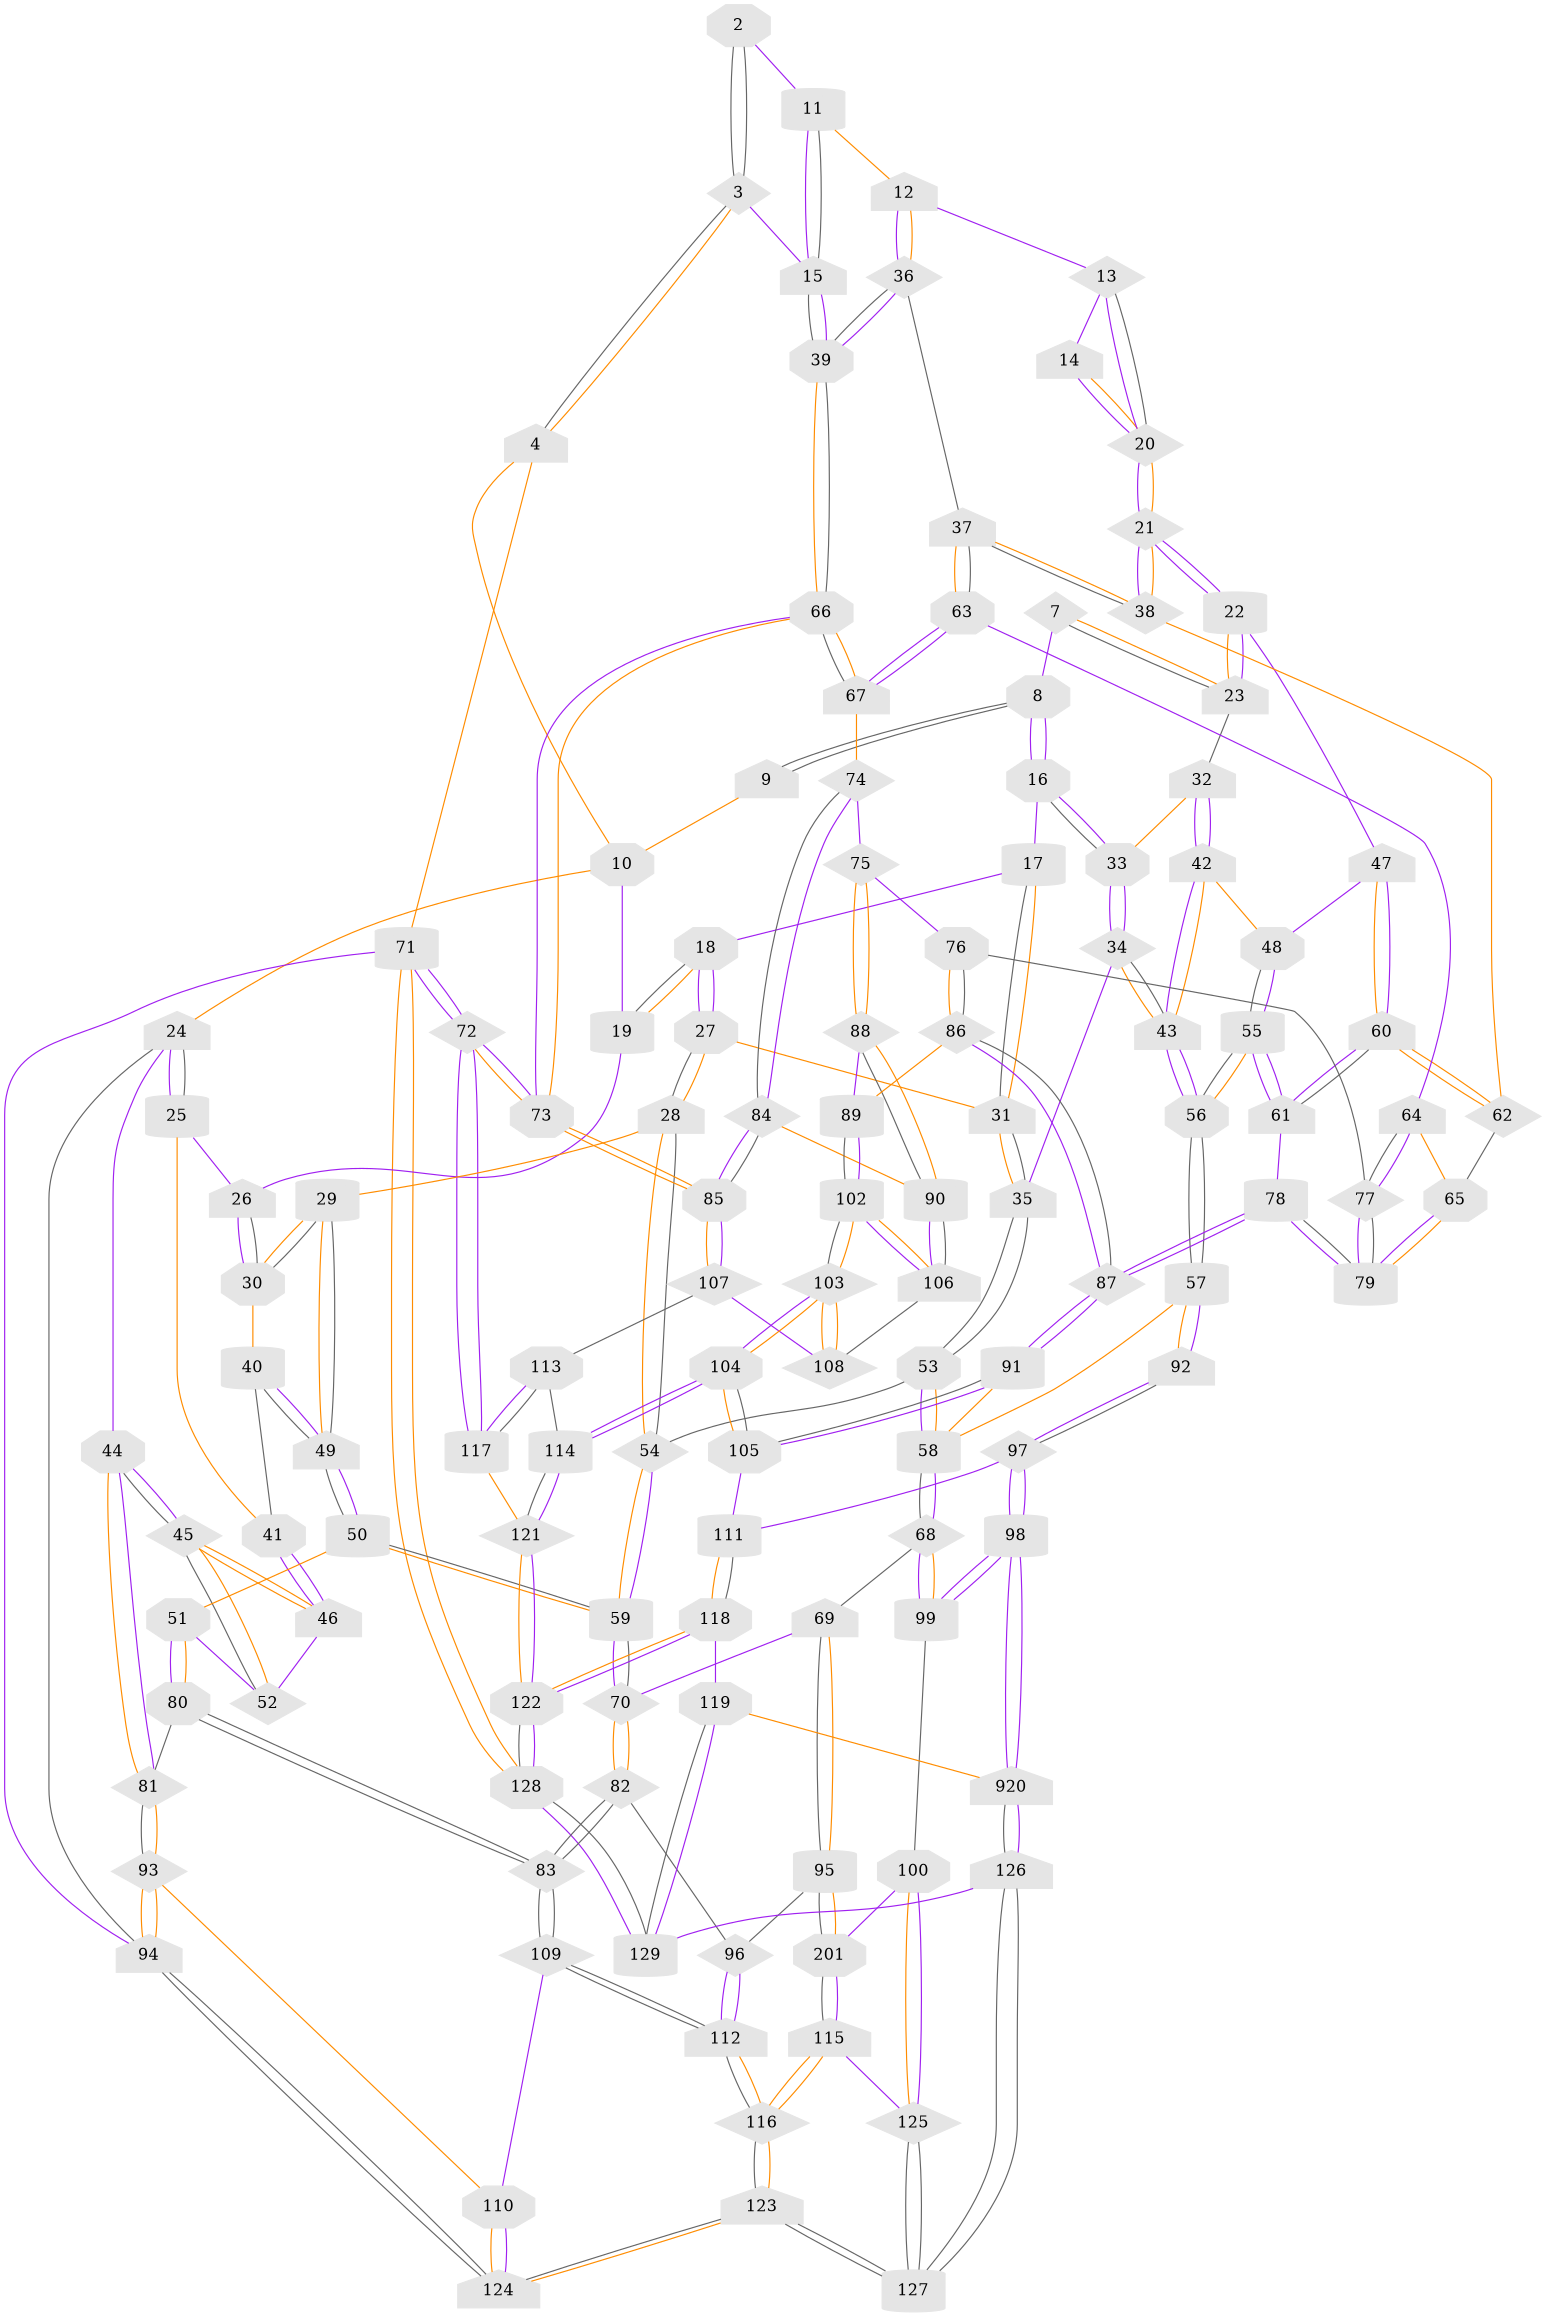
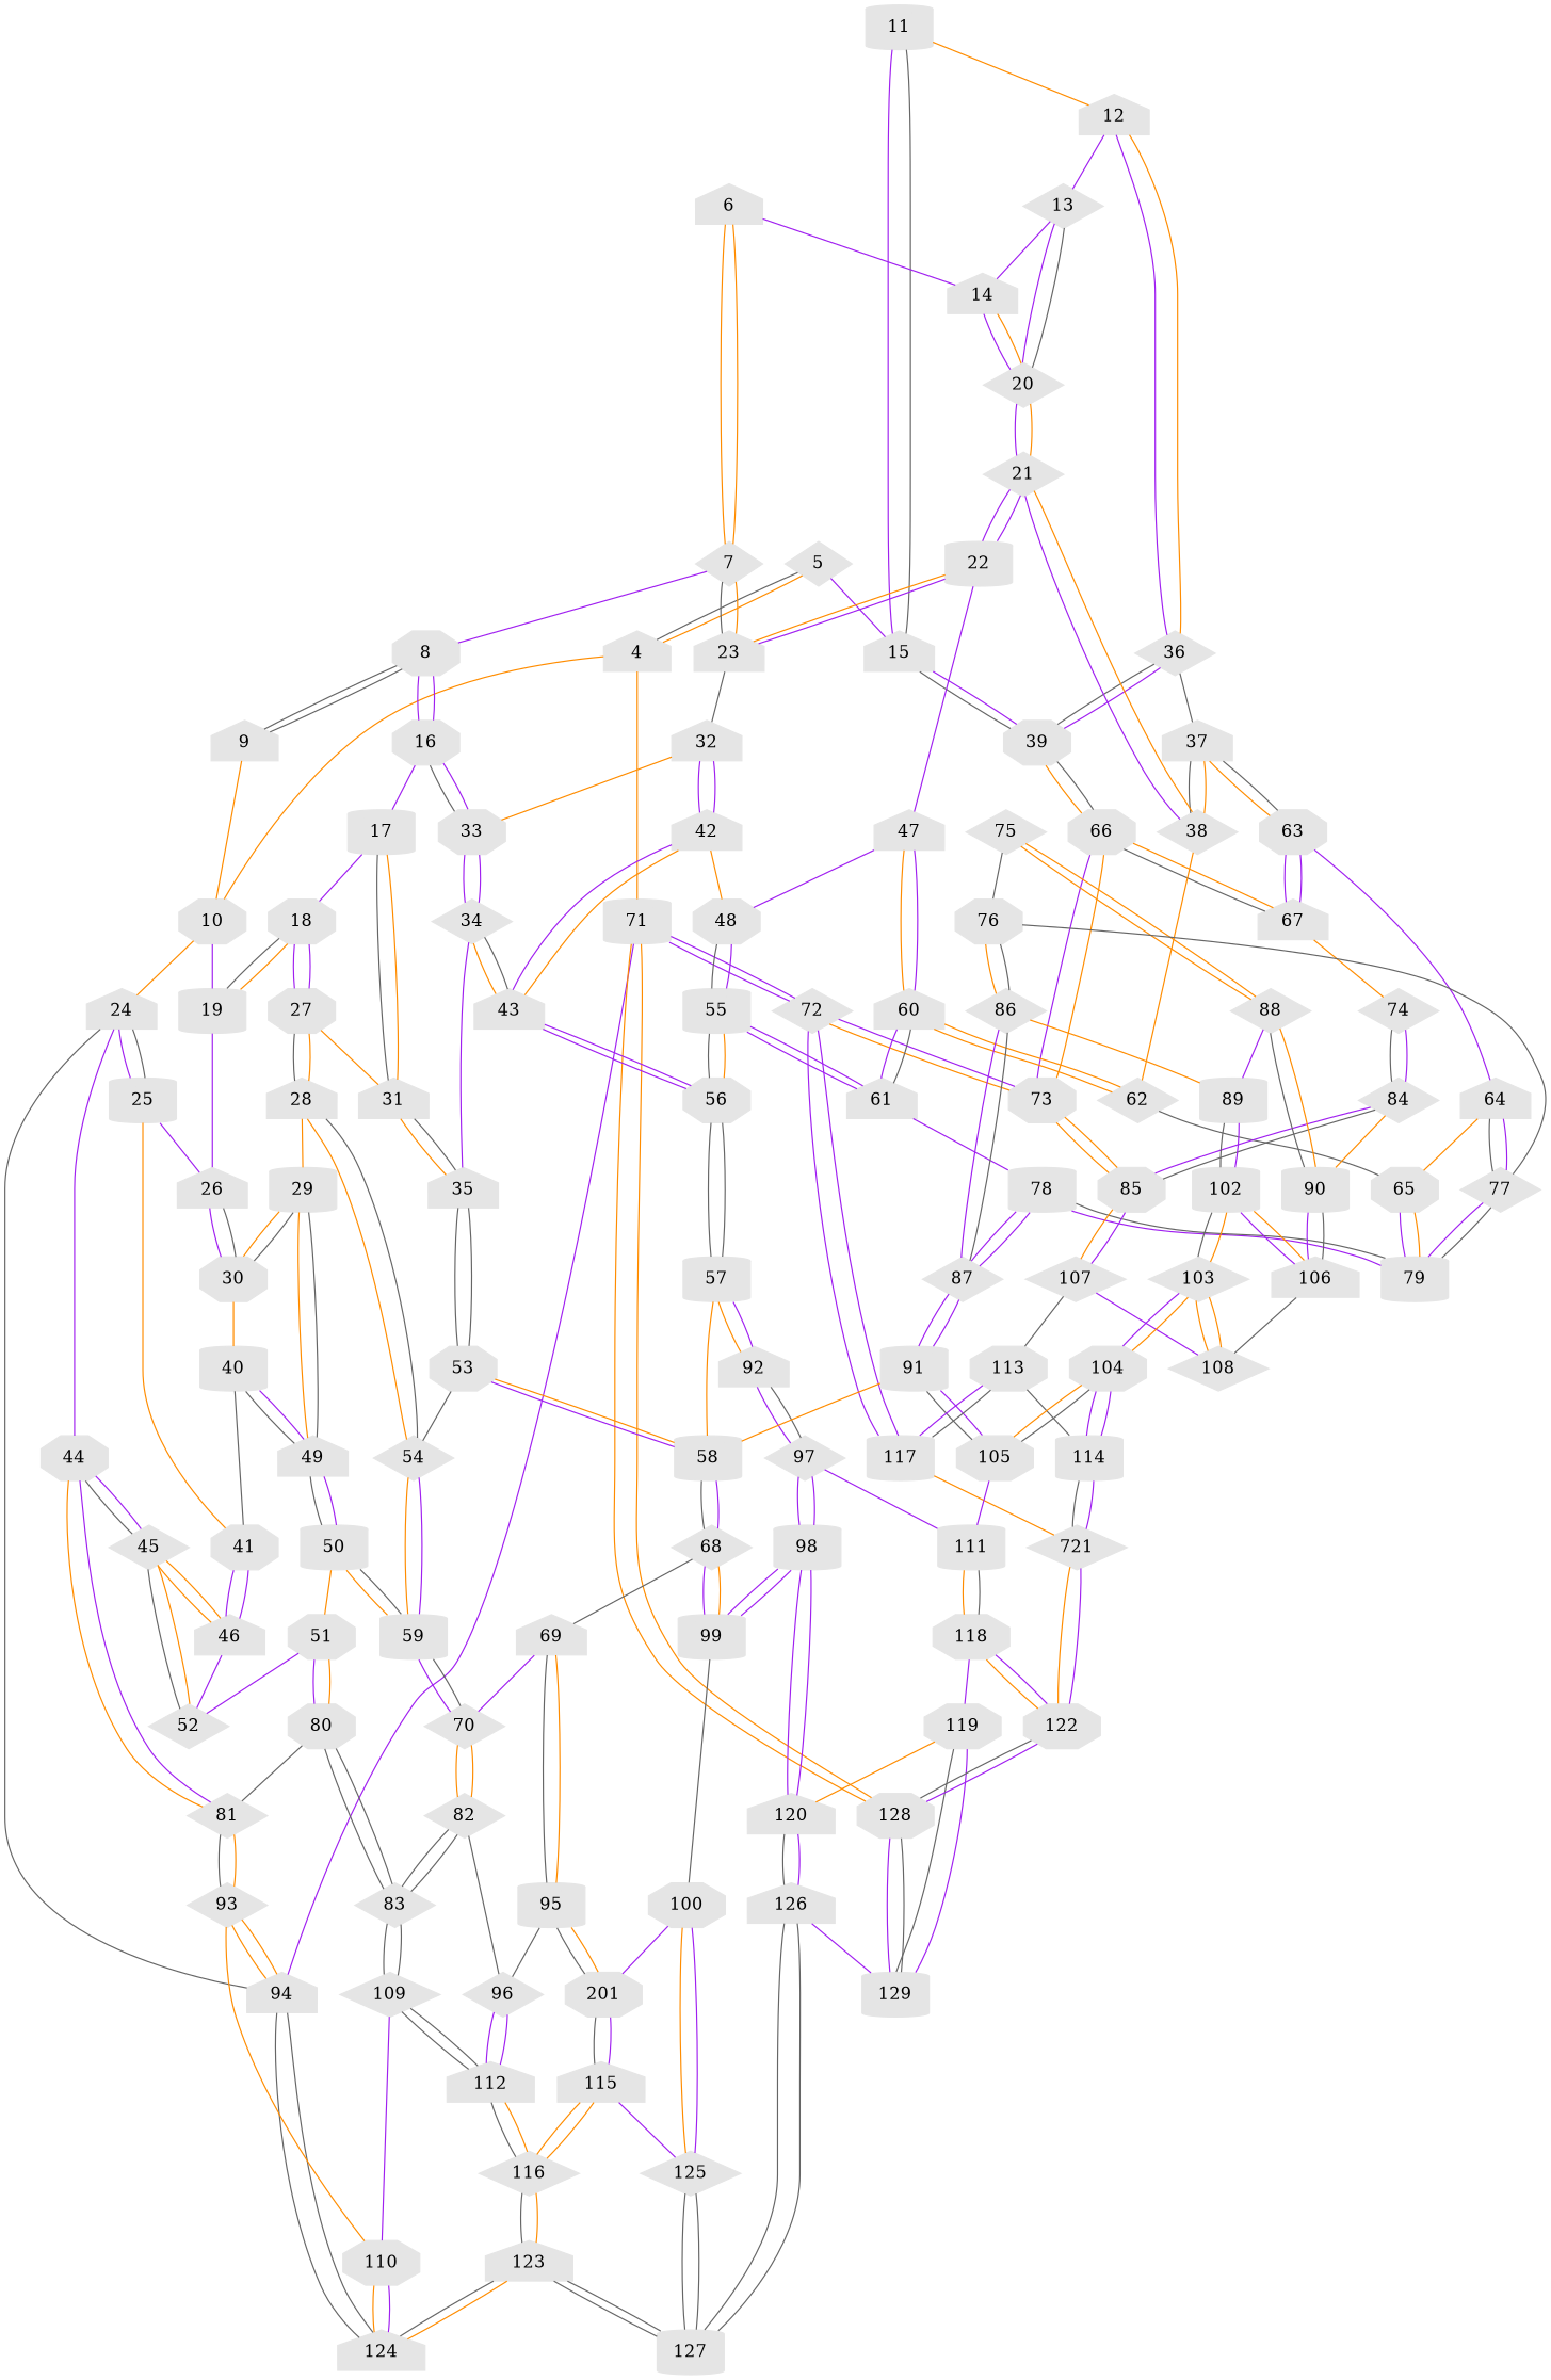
  graph {
    node [color=gray90 shape=diamond style=filled]
    edge [color=purple]
-   2 [shape=octagon]
-   3
+   3 [label=5]
    11 [shape=cylinder]
+   6 [shape=house]
    7
    14 [shape=house]
    4 [shape=house]
    15 [shape=house]
    12 [shape=house]
    10 [shape=octagon]
    71 [shape=cylinder]
    39 [shape=octagon]
    19 [shape=cylinder]
    24 [shape=house]
    94 [shape=house]
    72
    128 [shape=octagon]
    9 [shape=house]
    8 [shape=octagon]
    23 [shape=house]
    20
    16 [shape=octagon]
    32 [shape=house]
    17 [shape=cylinder]
    33 [shape=octagon]
    26 [shape=house]
    25 [shape=cylinder]
    44 [shape=octagon]
    13
    36
    37 [shape=house]
    21
    66 [shape=octagon]
    18 [shape=octagon]
    31 [shape=house]
    34
    27 [shape=octagon]
    35 [shape=house]
    28 [shape=house]
    30 [shape=octagon]
    22 [shape=cylinder]
    38
    47 [shape=house]
    62
    48 [shape=octagon]
    60 [shape=house]
    42 [shape=house]
    41 [shape=octagon]
    45
    81
    124 [shape=house]
    46 [shape=house]
    40 [shape=cylinder]
    29 [shape=cylinder]
    54
    49 [shape=house]
    59 [shape=cylinder]
    50 [shape=cylinder]
    53 [shape=octagon]
    43 [shape=house]
    56 [shape=octagon]
    58 [shape=cylinder]
    63 [shape=octagon]
    64 [shape=house]
    67 [shape=house]
    65 [shape=octagon]
    73 [shape=octagon]
    52
    55 [shape=cylinder]
    57 [shape=cylinder]
    93
    61 [shape=house]
    51 [shape=octagon]
    80 [shape=octagon]
    70
    83
    68
    78 [shape=cylinder]
    92 [shape=house]
    97
    69 [shape=house]
    99 [shape=cylinder]
    82
    79 [shape=cylinder]
    87
    77
    74
    85 [shape=octagon]
    75
    84
    95 [shape=cylinder]
    100 [shape=octagon]
    96
    n94 [label=201 shape=octagon]
    117 [shape=cylinder]
    129 [shape=cylinder]
-   121
+   121 [label=721]
    107
    76 [shape=octagon]
    88
    90 [shape=cylinder]
    86
    89 [shape=cylinder]
    91 [shape=cylinder]
    109
    110 [shape=octagon]
    112 [shape=house]
    106 [shape=house]
    108
    113 [shape=octagon]
    102 [shape=cylinder]
    105 [shape=octagon]
    103
    111 [shape=cylinder]
    98 [shape=cylinder]
    115 [shape=house]
    116
-   120 [shape=house label=920]
+   120 [shape=house]
    118 [shape=octagon]
    126 [shape=house]
    125
    127 [shape=cylinder]
    104 [shape=octagon]
    114 [shape=cylinder]
    119 [shape=octagon]
    122 [shape=octagon]
    123 [shape=house]
-   2 -- 3 [color=gray40]
-   2 -- 3 [color=gray40]
-   2 -- 11
    3 -- 4 [color=gray40]
    3 -- 4 [color=darkorange]
    3 -- 15
    11 -- 15
    11 -- 15 [color=gray40]
    11 -- 12 [color=darkorange]
+   6 -- 7 [color=darkorange]
+   6 -- 7 [color=darkorange]
+   6 -- 14
    7 -- 8
    7 -- 23 [color=gray40]
    7 -- 23 [color=darkorange]
    14 -- 20
    14 -- 20 [color=darkorange]
    4 -- 10 [color=darkorange]
    4 -- 71 [color=darkorange]
    15 -- 39 [color=gray40]
    15 -- 39
    12 -- 13
    12 -- 36
    12 -- 36 [color=darkorange]
    10 -- 19
    10 -- 24 [color=darkorange]
    71 -- 94
    71 -- 72
    71 -- 72
    71 -- 128 [color=darkorange]
    71 -- 128 [color=darkorange]
    39 -- 66 [color=darkorange]
    39 -- 66 [color=gray40]
    19 -- 26
    24 -- 94 [color=gray40]
    24 -- 25
    24 -- 25 [color=gray40]
    24 -- 44
    94 -- 124 [color=gray40]
    94 -- 124 [color=gray40]
    72 -- 73 [color=darkorange]
    72 -- 73
    72 -- 117
    72 -- 117
    128 -- 129
    128 -- 129 [color=gray40]
    9 -- 10 [color=darkorange]
    8 -- 9 [color=gray40]
    8 -- 9 [color=gray40]
    8 -- 16
    8 -- 16
    23 -- 32 [color=gray40]
    20 -- 21
    20 -- 21 [color=darkorange]
    16 -- 17
    16 -- 33 [color=gray40]
    16 -- 33
    32 -- 33 [color=darkorange]
    32 -- 42
    32 -- 42
    17 -- 18
    17 -- 31 [color=gray40]
    17 -- 31 [color=darkorange]
    33 -- 34
    33 -- 34
    26 -- 30
    26 -- 30 [color=gray40]
    25 -- 26
    25 -- 41 [color=darkorange]
    44 -- 45 [color=gray40]
    44 -- 45
    44 -- 81 [color=darkorange]
    44 -- 81
    13 -- 14
    13 -- 20
    13 -- 20 [color=gray40]
    36 -- 39 [color=gray40]
    36 -- 39
    36 -- 37 [color=gray40]
    37 -- 38 [color=gray40]
    37 -- 38 [color=darkorange]
    37 -- 63 [color=darkorange]
    37 -- 63 [color=gray40]
    21 -- 22
    21 -- 22
    21 -- 38
    21 -- 38 [color=darkorange]
    66 -- 67 [color=gray40]
    66 -- 67 [color=darkorange]
    66 -- 73
    66 -- 73 [color=darkorange]
    18 -- 19 [color=gray40]
    18 -- 19 [color=darkorange]
    18 -- 27
    18 -- 27
    31 -- 35 [color=darkorange]
    31 -- 35 [color=gray40]
    34 -- 35
    34 -- 43 [color=darkorange]
    34 -- 43 [color=gray40]
    27 -- 31 [color=darkorange]
    27 -- 28 [color=gray40]
    27 -- 28 [color=darkorange]
    35 -- 53 [color=gray40]
    35 -- 53 [color=gray40]
    28 -- 29 [color=darkorange]
    28 -- 54 [color=darkorange]
    28 -- 54 [color=gray40]
    30 -- 40 [color=darkorange]
    22 -- 23 [color=darkorange]
    22 -- 23
    22 -- 47
    38 -- 62 [color=darkorange]
    47 -- 48
    47 -- 60 [color=darkorange]
    47 -- 60
    62 -- 65 [color=gray40]
    48 -- 55 [color=gray40]
    48 -- 55
    60 -- 62 [color=darkorange]
    60 -- 62 [color=darkorange]
    60 -- 61
    60 -- 61 [color=gray40]
    42 -- 48 [color=darkorange]
    42 -- 43
    42 -- 43 [color=darkorange]
    41 -- 46
    41 -- 46
    45 -- 46 [color=darkorange]
    45 -- 46 [color=darkorange]
    45 -- 52 [color=gray40]
    45 -- 52 [color=darkorange]
    81 -- 93 [color=gray40]
    81 -- 93 [color=darkorange]
    46 -- 52
    40 -- 41 [color=gray40]
    40 -- 49 [color=gray40]
    40 -- 49
    29 -- 30 [color=darkorange]
    29 -- 30 [color=gray40]
    29 -- 49 [color=darkorange]
    29 -- 49 [color=gray40]
    54 -- 59 [color=darkorange]
    54 -- 59
    49 -- 50 [color=gray40]
    49 -- 50
    59 -- 70
    59 -- 70 [color=gray40]
    50 -- 59 [color=darkorange]
    50 -- 59 [color=gray40]
    50 -- 51 [color=darkorange]
    53 -- 54 [color=gray40]
    53 -- 58
    53 -- 58 [color=darkorange]
    43 -- 56
    43 -- 56
    56 -- 57 [color=gray40]
    56 -- 57 [color=gray40]
    58 -- 68 [color=gray40]
    58 -- 68
    63 -- 64
    63 -- 67
    63 -- 67
    64 -- 65 [color=darkorange]
    64 -- 77 [color=gray40]
    64 -- 77
    67 -- 74 [color=darkorange]
    65 -- 79
    65 -- 79 [color=darkorange]
    73 -- 85 [color=darkorange]
    73 -- 85 [color=darkorange]
    55 -- 56 [color=gray40]
    55 -- 56 [color=darkorange]
    55 -- 61
    55 -- 61
    57 -- 58 [color=darkorange]
    57 -- 92 [color=darkorange]
    57 -- 92
    93 -- 94 [color=darkorange]
    93 -- 94 [color=darkorange]
    93 -- 110 [color=darkorange]
    61 -- 78
    51 -- 52
    51 -- 80
    51 -- 80 [color=darkorange]
    80 -- 81 [color=gray40]
    80 -- 83 [color=gray40]
    80 -- 83 [color=gray40]
    70 -- 82 [color=darkorange]
    70 -- 82 [color=darkorange]
    83 -- 109 [color=gray40]
    83 -- 109 [color=gray40]
    68 -- 69 [color=gray40]
    68 -- 99
    68 -- 99 [color=darkorange]
    78 -- 79
    78 -- 79 [color=gray40]
    78 -- 87
    78 -- 87
    92 -- 97
    92 -- 97 [color=gray40]
    97 -- 111
    97 -- 98
    97 -- 98
    69 -- 70
    69 -- 95 [color=gray40]
    69 -- 95 [color=darkorange]
    99 -- 100 [color=gray40]
    82 -- 83 [color=gray40]
    82 -- 83 [color=gray40]
    82 -- 96 [color=gray40]
    87 -- 91
    87 -- 91
    77 -- 79
    77 -- 79 [color=gray40]
-   74 -- 75
    74 -- 84 [color=gray40]
    74 -- 84
    85 -- 107 [color=darkorange]
    85 -- 107
-   75 -- 76
+   75 -- 76 [color=gray40]
    75 -- 88 [color=darkorange]
    75 -- 88 [color=darkorange]
    84 -- 85
    84 -- 85 [color=gray40]
    84 -- 90 [color=darkorange]
    95 -- 96 [color=gray40]
    95 -- n94 [color=gray40]
    95 -- n94 [color=darkorange]
    100 -- n94
    100 -- 125 [color=darkorange]
    100 -- 125
    96 -- 112
    96 -- 112
    n94 -- 115 [color=gray40]
    n94 -- 115
    117 -- 121 [color=darkorange]
    121 -- 122 [color=darkorange]
    121 -- 122
    107 -- 108
    107 -- 113 [color=gray40]
    76 -- 77 [color=gray40]
    76 -- 86 [color=darkorange]
    76 -- 86 [color=gray40]
    88 -- 90 [color=gray40]
    88 -- 90 [color=darkorange]
    88 -- 89
    90 -- 106
    90 -- 106 [color=gray40]
    86 -- 87
    86 -- 87 [color=gray40]
    86 -- 89 [color=darkorange]
    89 -- 102 [color=gray40]
    89 -- 102
    91 -- 58 [color=darkorange]
    91 -- 105 [color=gray40]
    91 -- 105
    109 -- 110
    109 -- 112 [color=gray40]
    109 -- 112 [color=gray40]
    110 -- 124 [color=darkorange]
    110 -- 124
    112 -- 116 [color=gray40]
    112 -- 116 [color=darkorange]
    106 -- 108 [color=gray40]
    113 -- 117
    113 -- 117 [color=gray40]
    113 -- 114 [color=gray40]
    102 -- 106
    102 -- 106 [color=darkorange]
    102 -- 103 [color=gray40]
    102 -- 103 [color=darkorange]
    105 -- 111
    103 -- 108 [color=darkorange]
    103 -- 108 [color=darkorange]
    103 -- 104
    103 -- 104 [color=darkorange]
    111 -- 118 [color=darkorange]
    111 -- 118 [color=gray40]
    98 -- 99
    98 -- 99
    98 -- 120
    98 -- 120
    115 -- 116 [color=darkorange]
    115 -- 116 [color=darkorange]
    115 -- 125
    116 -- 123 [color=gray40]
    116 -- 123 [color=darkorange]
    120 -- 126 [color=gray40]
    120 -- 126
    118 -- 119
    118 -- 122 [color=darkorange]
    118 -- 122
    126 -- 129
    126 -- 127 [color=gray40]
    126 -- 127 [color=gray40]
    125 -- 127 [color=gray40]
    125 -- 127 [color=gray40]
    104 -- 105 [color=darkorange]
    104 -- 105 [color=gray40]
    104 -- 114
    104 -- 114
    114 -- 121 [color=gray40]
    114 -- 121
    119 -- 129 [color=gray40]
    119 -- 129
    119 -- 120 [color=darkorange]
    122 -- 128 [color=gray40]
    122 -- 128
    123 -- 124 [color=gray40]
    123 -- 124 [color=darkorange]
    123 -- 127 [color=gray40]
    123 -- 127 [color=gray40]
  }
